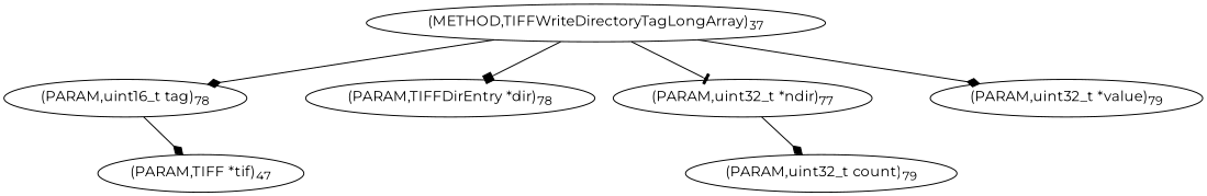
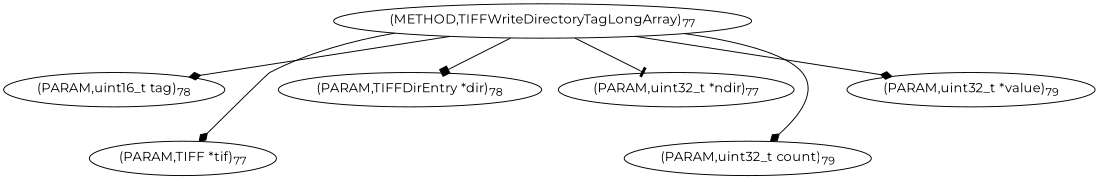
  digraph {
    fontname=Montserrat
    node [fontname=Montserrat]
    edge [arrowhead=diamond fontname=Montserrat]
-   n1 [label=<(METHOD,TIFFWriteDirectoryTagLongArray)<SUB>37</SUB>>]
-   n2 [label=<(PARAM,TIFF *tif)<SUB>47</SUB>>]
+   n1 [label=<(METHOD,TIFFWriteDirectoryTagLongArray)<SUB>77</SUB>>]
+   n2 [label=<(PARAM,TIFF *tif)<SUB>77</SUB>>]
    n3 [label=<(PARAM,uint32_t *ndir)<SUB>77</SUB>>]
    n4 [label=<(PARAM,TIFFDirEntry *dir)<SUB>78</SUB>>]
    n5 [label=<(PARAM,uint16_t tag)<SUB>78</SUB>>]
    n6 [label=<(PARAM,uint32_t count)<SUB>79</SUB>>]
    n7 [label=<(PARAM,uint32_t *value)<SUB>79</SUB>>]
-   n5 -> n2
+   n1 -> n2
    n1 -> n3 [arrowhead=tee]
    n1 -> n4 [arrowhead=box]
    n1 -> n5
-   n3 -> n6
+   n1 -> n6
    n1 -> n7
  }
